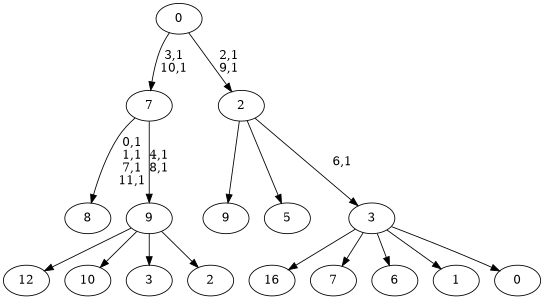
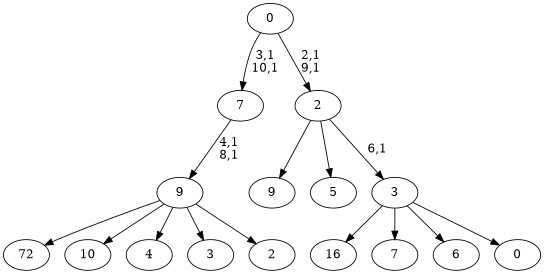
  digraph {
    n1 [label=16]
-   n2 [label=12]
+   n2 [label=72]
    n3 [label=10]
    n4 [label=9]
-   n5 [label=8]
    n6 [label=7]
    n7 [label=6]
    n8 [label=5]
+   n9 [label=4]
    n10 [label=3]
    n11 [label=2]
    9
    7
-   n14 [label=1]
    n15 [label=0]
    3
    2
    0
    9 -> n2
    9 -> n3
+   9 -> n9
    9 -> n10
    9 -> n11
-   7 -> n5 [label="0,1\n1,1\n7,1\n11,1"]
    7 -> 9 [label="4,1\n8,1"]
    3 -> n1
    3 -> n6
    3 -> n7
-   3 -> n14
    3 -> n15
    2 -> n4
    2 -> n8
    2 -> 3 [label="6,1"]
    0 -> 7 [label="3,1\n10,1"]
    0 -> 2 [label="2,1\n9,1"]
  }
